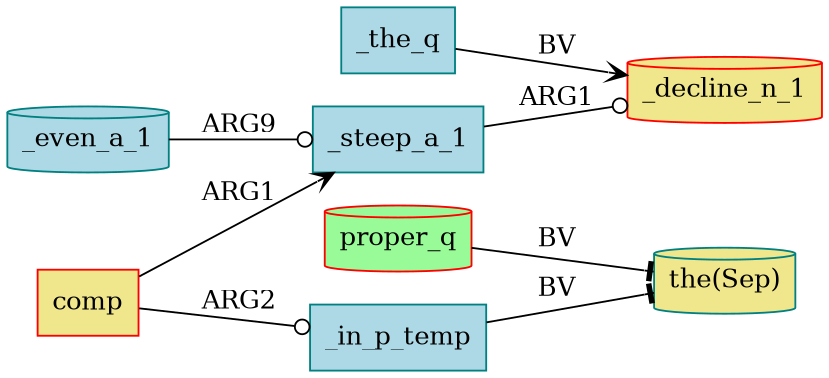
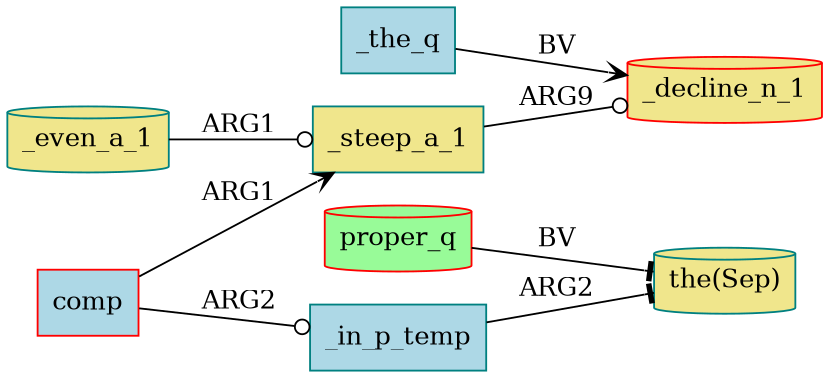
  digraph {
    rankdir=LR
    node [color=teal fillcolor=lightblue shape=box style=filled]
    edge [arrowhead=odot]
-   _steep_a_1
+   _steep_a_1 [fillcolor=khaki]
    _decline_n_1 [color=red fillcolor=khaki shape=cylinder]
-   comp [color=red fillcolor=khaki]
+   comp [color=red]
    _in_p_temp
    n5 [fillcolor=khaki label="the(Sep)" shape=cylinder]
    proper_q [color=red fillcolor=palegreen shape=cylinder]
    _the_q
-   _even_a_1 [shape=cylinder]
-   _steep_a_1 -> _decline_n_1 [label=ARG1]
+   _even_a_1 [fillcolor=khaki shape=cylinder]
+   _steep_a_1 -> _decline_n_1 [label=ARG9]
    comp -> _steep_a_1 [arrowhead=vee label=ARG1]
    comp -> _in_p_temp [label=ARG2]
-   _in_p_temp -> n5 [arrowhead=tee label=BV]
+   _in_p_temp -> n5 [arrowhead=tee label=ARG2]
    proper_q -> n5 [arrowhead=tee label=BV]
    _the_q -> _decline_n_1 [arrowhead=vee label=BV]
-   _even_a_1 -> _steep_a_1 [label=ARG9]
+   _even_a_1 -> _steep_a_1 [label=ARG1]
  }
